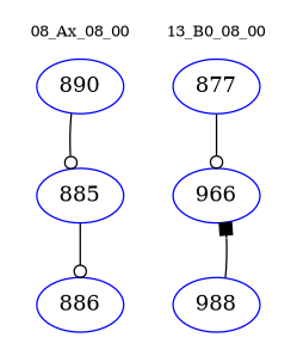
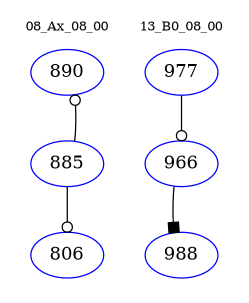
  digraph {
    node [color=blue]
    edge [arrowhead=odot color=black]
    n1 [label=890]
    n2 [label=885]
-   n3 [label=886]
-   n4 [label=877]
+   n3 [label=806]
+   n4 [label=977]
    n5 [label=966]
    n6 [label=988]
    subgraph cluster_1 {
      color=white
      fontsize=10
      label="08_Ax_08_00"
      n1
      n2
      n3
    }
    subgraph cluster_2 {
      color=white
      fontsize=10
      label="13_B0_08_00"
      n4
      n5
      n6
    }
-   n1 -> n2
+   n2 -> n1
    n2 -> n3
    n4 -> n5
-   n6 -> n5 [arrowhead=box]
+   n5 -> n6 [arrowhead=box]
  }
